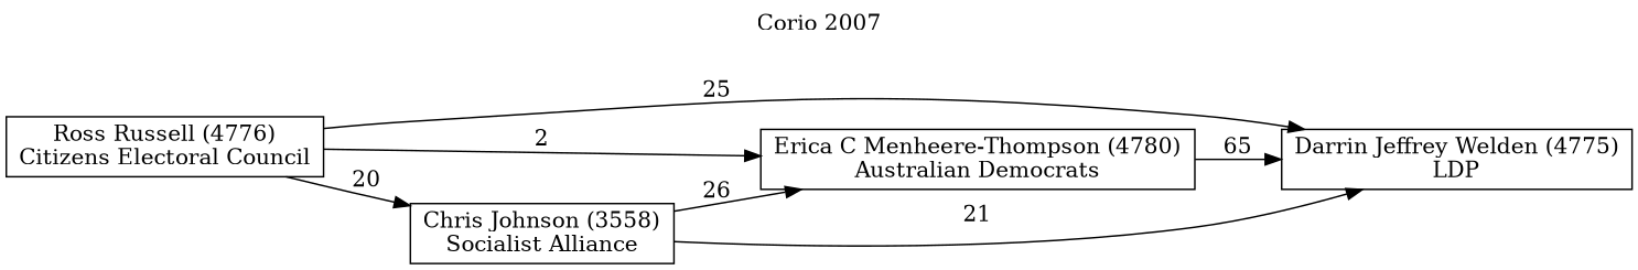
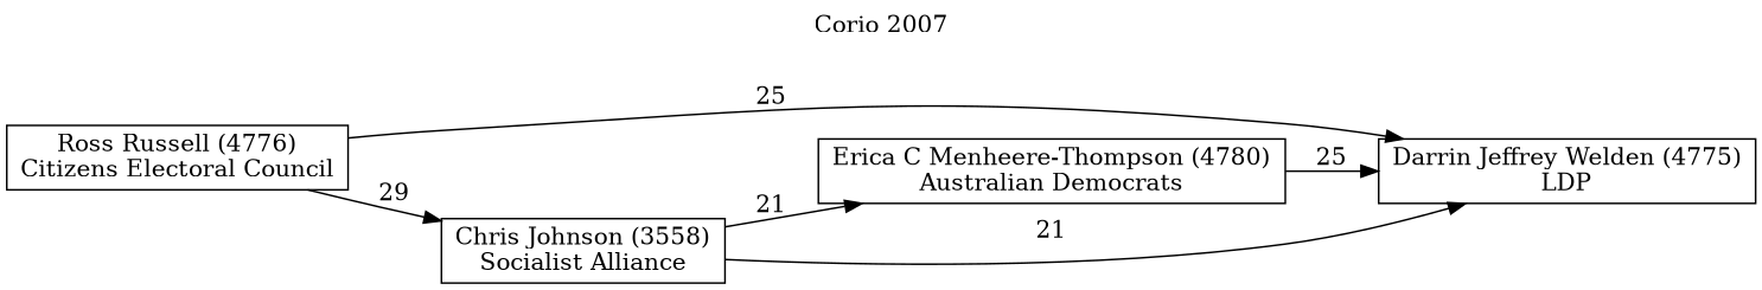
  digraph {
    label="Corio 2007"
    labelloc=t
    mclimit=2
    rankdir=LR
    node [shape=box]
    n1 [label="Darrin Jeffrey Welden (4775)\nLDP"]
    n2 [label="Erica C Menheere-Thompson (4780)\nAustralian Democrats"]
    n3 [label="Chris Johnson (3558)\nSocialist Alliance"]
    n4 [label="Ross Russell (4776)\nCitizens Electoral Council"]
-   n2 -> n1 [label=65]
+   n2 -> n1 [label=25]
    n3 -> n1 [label=21]
-   n3 -> n2 [label=26]
+   n3 -> n2 [label=21]
    n4 -> n1 [label=25]
-   n4 -> n2 [label=2]
-   n4 -> n3 [label=20]
+   n4 -> n3 [label=29]
  }
